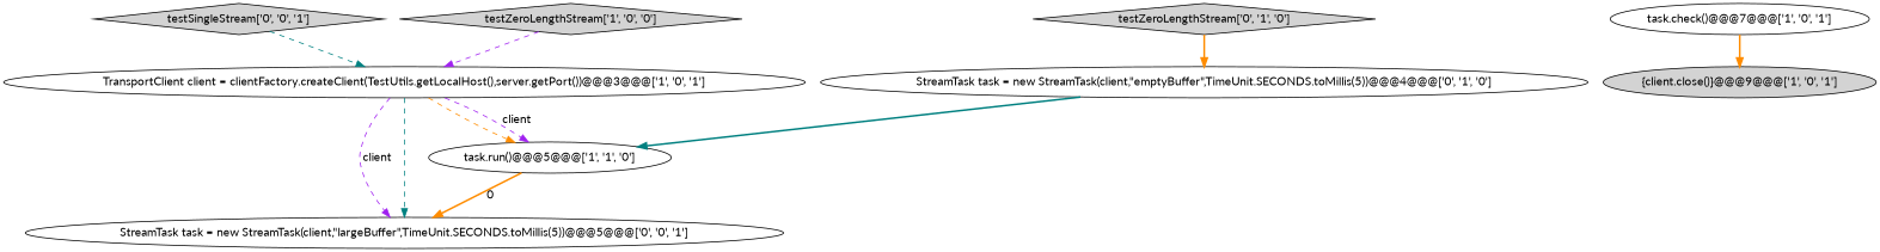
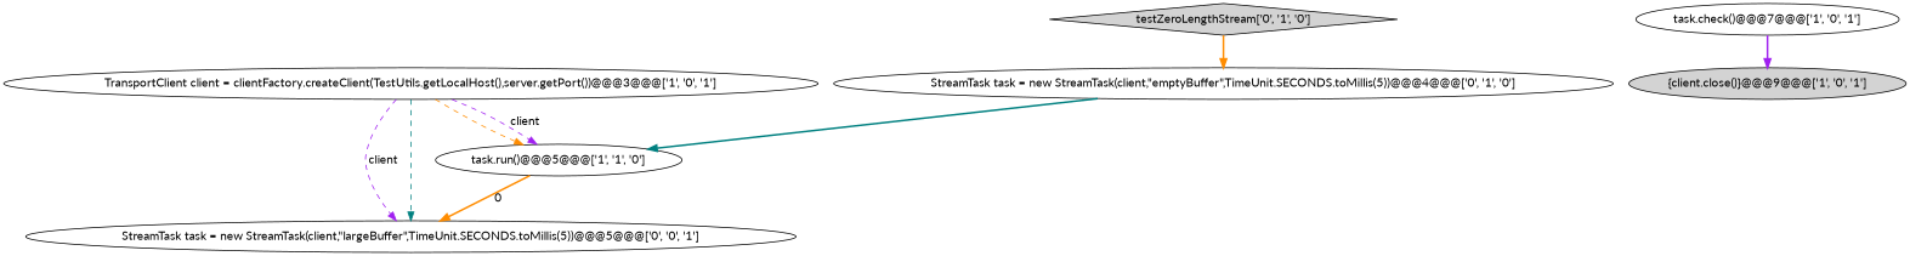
  digraph {
    fontname=Lato
    node [fillcolor=white fontname=Lato shape=ellipse style=filled]
    edge [color=darkorange fontname=Lato style=dashed]
    n1 [label="task.run()@@@5@@@['1', '1', '0']"]
    n2 [label="StreamTask task = new StreamTask(client,\"largeBuffer\",TimeUnit.SECONDS.toMillis(5))@@@5@@@['0', '0', '1']"]
-   n3 [fillcolor=lightgray label="testSingleStream['0', '0', '1']" shape=diamond]
    n4 [label="TransportClient client = clientFactory.createClient(TestUtils.getLocalHost(),server.getPort())@@@3@@@['1', '0', '1']"]
    n5 [label="StreamTask task = new StreamTask(client,\"emptyBuffer\",TimeUnit.SECONDS.toMillis(5))@@@4@@@['0', '1', '0']"]
-   n6 [fillcolor=lightgray label="testZeroLengthStream['1', '0', '0']" shape=diamond]
    n7 [fillcolor=lightgray label="testZeroLengthStream['0', '1', '0']" shape=diamond]
    n8 [label="task.check()@@@7@@@['1', '0', '1']"]
    n9 [fillcolor=lightgray label="{client.close()}@@@9@@@['1', '0', '1']"]
    n1 -> n2 [label=0 style=bold]
-   n3 -> n4 [color=teal]
    n4 -> n1 [color=purple label=client]
    n4 -> n1
    n4 -> n2 [color=purple label=client]
    n4 -> n2 [color=teal]
    n5 -> n1 [color=teal style=bold]
-   n6 -> n4 [color=purple]
    n7 -> n5 [style=bold]
-   n8 -> n9 [style=bold]
+   n8 -> n9 [color=purple style=bold]
  }
